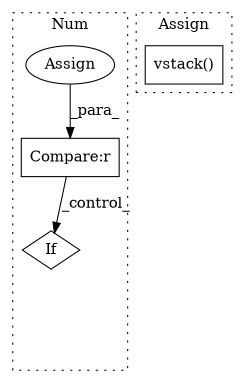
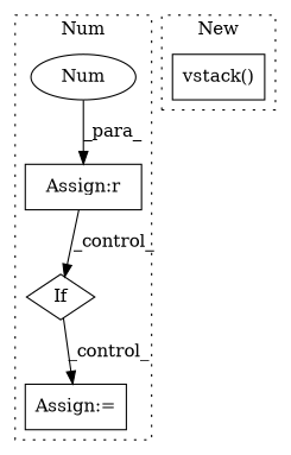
  digraph {
    node [l=3 shape=box]
    n1 [a=96 label=If s=5823 shape=diamond]
-   n2 [a=40 l=14 label="Compare:r" s=5826]
-   n3 [a=76 l=1 label=Assign s=5839 shape=ellipse]
+   n2 [a=40 l=14 label="Assign:r" s=5826]
+   n3 [a=76 l=1 label=Num s=5839 shape=ellipse]
+   n4 [a=68 label="Assign:=" s=5912]
    n5 [a=75 l="10,1" label="vstack()" s="5577,5588"]
    subgraph cluster_1 {
      label=Num
      style=dotted
      n1
      n2
      n3
+     n4
    }
    subgraph cluster_2 {
-     label=Assign
+     label=New
      style=dotted
      n5
    }
+   n1 -> n4 [label=_control_]
    n2 -> n1 [label=_control_]
    n3 -> n2 [label=_para_]
  }
